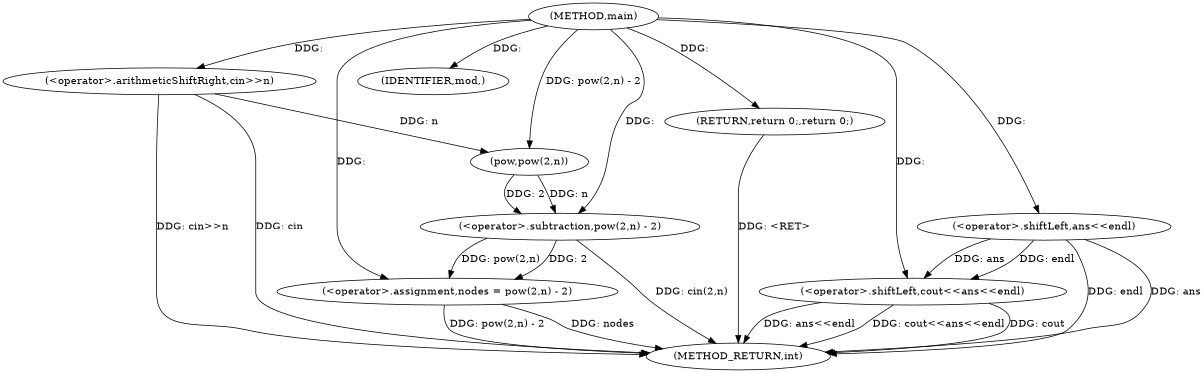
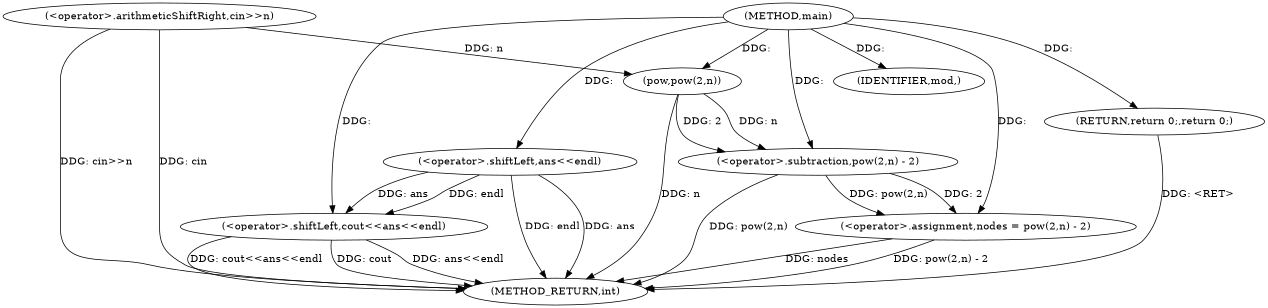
  digraph {
    n1 [label="(METHOD,main)"]
    n2 [label="(<operator>.arithmeticShiftRight,cin>>n)"]
    n3 [label="(<operator>.assignment,nodes = pow(2,n) - 2)"]
    n4 [label="(IDENTIFIER,mod,)"]
    n5 [label="(<operator>.shiftLeft,cout<<ans<<endl)"]
    n6 [label="(RETURN,return 0;,return 0;)"]
    n7 [label="(<operator>.subtraction,pow(2,n) - 2)"]
    n8 [label="(<operator>.shiftLeft,ans<<endl)"]
    n9 [label="(pow,pow(2,n))"]
    n10 [label="(METHOD_RETURN,int)"]
-   n1 -> n2 [label="DDG: "]
    n1 -> n3 [label="DDG: "]
    n1 -> n4 [label="DDG: "]
    n1 -> n5 [label="DDG: "]
    n1 -> n6 [label="DDG: "]
    n1 -> n7 [label="DDG: "]
    n1 -> n8 [label="DDG: "]
-   n1 -> n9 [label="DDG: pow(2,n) - 2"]
+   n1 -> n9 [label="DDG: "]
    n2 -> n9 [label="DDG: n"]
    n2 -> n10 [label="DDG: cin>>n"]
    n2 -> n10 [label="DDG: cin"]
    n3 -> n10 [label="DDG: nodes"]
    n3 -> n10 [label="DDG: pow(2,n) - 2"]
    n5 -> n10 [label="DDG: ans<<endl"]
    n5 -> n10 [label="DDG: cout<<ans<<endl"]
    n5 -> n10 [label="DDG: cout"]
    n6 -> n10 [label="DDG: <RET>"]
    n7 -> n3 [label="DDG: pow(2,n)"]
    n7 -> n3 [label="DDG: 2"]
-   n7 -> n10 [label="DDG: cin(2,n)"]
+   n7 -> n10 [label="DDG: pow(2,n)"]
    n8 -> n5 [label="DDG: ans"]
    n8 -> n5 [label="DDG: endl"]
    n8 -> n10 [label="DDG: endl"]
    n8 -> n10 [label="DDG: ans"]
    n9 -> n7 [label="DDG: 2"]
    n9 -> n7 [label="DDG: n"]
+   n9 -> n10 [label="DDG: n"]
  }
